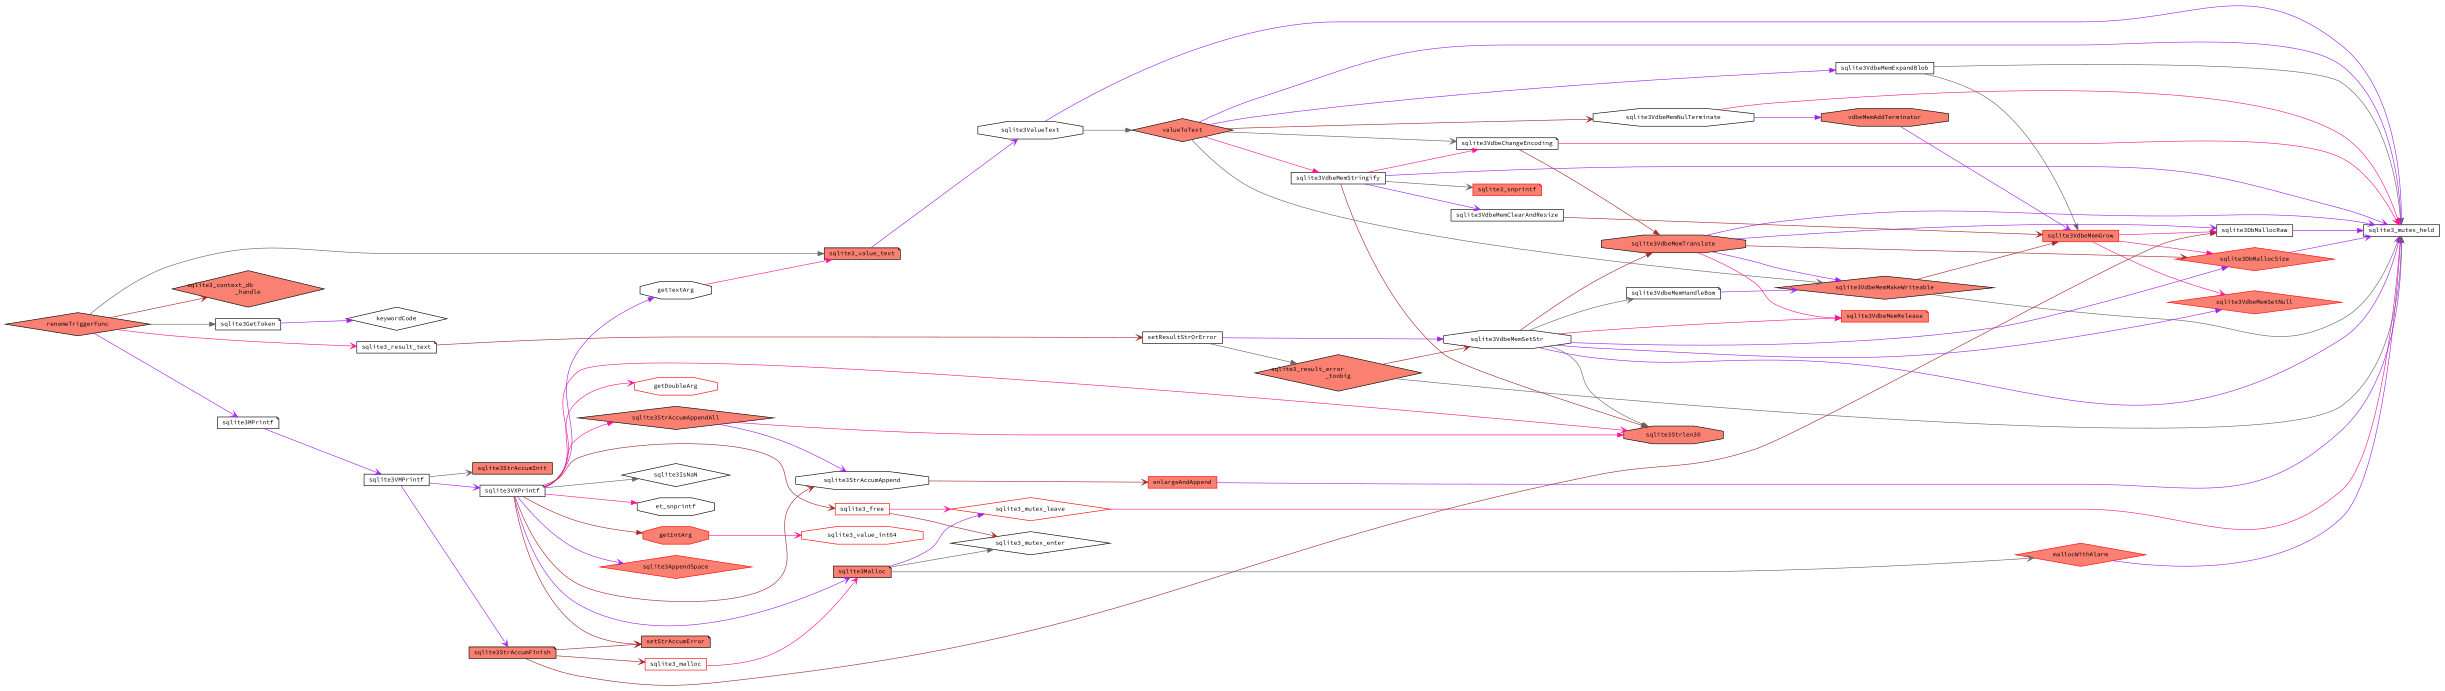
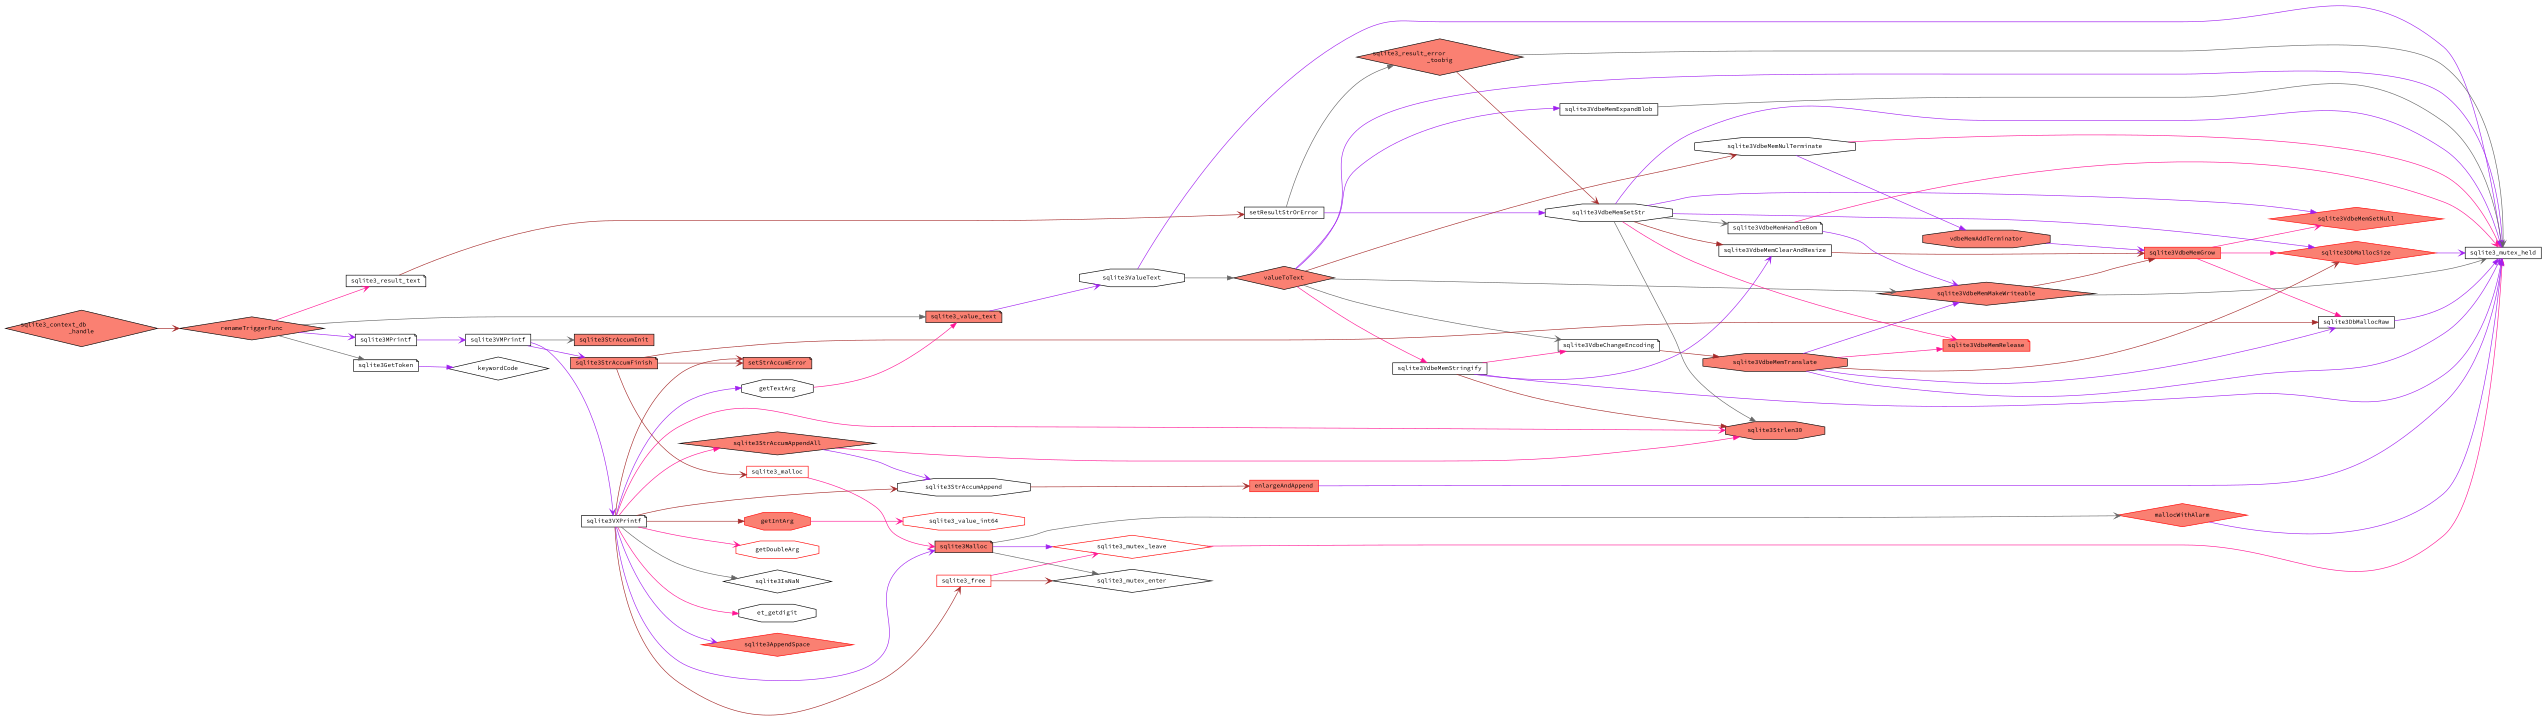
  digraph {
    fontname="Source Code Pro"
    rankdir=LR
    node [color=black fillcolor=white fontname="Source Code Pro" fontsize=10 shape=diamond style=filled]
    edge [arrowhead=vee color=purple fontname="Source Code Pro" fontsize=10 labelfontname=FreeSans labelfontsize=10 style=solid]
    n1 [fillcolor=salmon fontcolor=black height=0.2 label=renameTriggerFunc width=0.4]
    n2 [fillcolor=salmon height=0.2 label=sqlite3_value_text shape=note width=0.4]
    n3 [fillcolor=salmon height=0.2 label="sqlite3_context_db\l_handle" width=0.4]
    n4 [height=0.2 label=sqlite3GetToken shape=note width=0.4]
    n5 [height=0.2 label=sqlite3MPrintf shape=note width=0.4]
    n6 [height=0.2 label=sqlite3_result_text shape=note width=0.4]
    n7 [height=0.2 label=sqlite3ValueText shape=octagon width=0.4]
    n8 [height=0.2 label=keywordCode width=0.4]
    n9 [height=0.2 label=sqlite3VMPrintf shape=box width=0.4]
    n10 [height=0.2 label=setResultStrOrError shape=box width=0.4]
    n11 [height=0.2 label=sqlite3_mutex_held shape=box width=0.4]
    n12 [fillcolor=salmon height=0.2 label=valueToText width=0.4]
    n13 [height=0.2 label=sqlite3VdbeMemExpandBlob shape=box width=0.4]
    n14 [height=0.2 label=sqlite3VdbeChangeEncoding shape=note width=0.4]
    n15 [fillcolor=salmon height=0.2 label=sqlite3VdbeMemMakeWriteable width=0.4]
    n16 [height=0.2 label=sqlite3VdbeMemNulTerminate shape=octagon width=0.4]
    n17 [height=0.2 label=sqlite3VdbeMemStringify shape=box width=0.4]
    n18 [color=red fillcolor=salmon height=0.2 label=sqlite3VdbeMemGrow shape=box width=0.4]
    n19 [fillcolor=salmon height=0.2 label=sqlite3VdbeMemTranslate shape=octagon width=0.4]
    n20 [fillcolor=salmon height=0.2 label=vdbeMemAddTerminator shape=octagon width=0.4]
    n21 [height=0.2 label=sqlite3VdbeMemClearAndResize shape=box width=0.4]
-   n22 [color=red fillcolor=salmon height=0.2 label=sqlite3_snprintf shape=note width=0.4]
    n23 [fillcolor=salmon height=0.2 label=sqlite3Strlen30 shape=octagon width=0.4]
    n24 [color=red fillcolor=salmon height=0.2 label=sqlite3DbMallocSize width=0.4]
    n25 [height=0.2 label=sqlite3DbMallocRaw shape=box width=0.4]
    n26 [color=red fillcolor=salmon height=0.2 label=sqlite3VdbeMemSetNull width=0.4]
    n27 [fillcolor=salmon height=0.2 label=sqlite3Malloc shape=note width=0.4]
    n28 [height=0.2 label=sqlite3_mutex_enter width=0.4]
    n29 [color=red fillcolor=salmon height=0.2 label=mallocWithAlarm width=0.4]
    n30 [color=red height=0.2 label=sqlite3_mutex_leave width=0.4]
    n31 [color=red fillcolor=salmon height=0.2 label=sqlite3VdbeMemRelease shape=note width=0.4]
    n32 [fillcolor=salmon height=0.2 label=sqlite3StrAccumInit shape=box width=0.4]
    n33 [height=0.2 label=sqlite3VXPrintf shape=note width=0.4]
    n34 [fillcolor=salmon height=0.2 label=sqlite3StrAccumFinish shape=note width=0.4]
    n35 [height=0.2 label=sqlite3StrAccumAppend shape=octagon width=0.4]
    n36 [color=red fillcolor=salmon height=0.2 label=getIntArg shape=octagon width=0.4]
    n37 [fillcolor=salmon height=0.2 label=setStrAccumError shape=note width=0.4]
    n38 [color=red height=0.2 label=getDoubleArg shape=octagon width=0.4]
    n39 [height=0.2 label=sqlite3IsNaN width=0.4]
-   n40 [height=0.2 label=et_snprintf shape=octagon width=0.4]
+   n40 [height=0.2 label=et_getdigit shape=octagon width=0.4]
    n41 [height=0.2 label=getTextArg shape=octagon width=0.4]
    n42 [fillcolor=salmon height=0.2 label=sqlite3StrAccumAppendAll width=0.4]
    n43 [color=red fillcolor=salmon height=0.2 label=sqlite3AppendSpace width=0.4]
    n44 [color=red height=0.2 label=sqlite3_free shape=box width=0.4]
    n45 [color=red height=0.2 label=sqlite3_malloc shape=box width=0.4]
    n46 [color=red fillcolor=salmon height=0.2 label=enlargeAndAppend shape=box width=0.4]
    n47 [color=red height=0.2 label=sqlite3_value_int64 shape=octagon width=0.4]
    n48 [height=0.2 label=sqlite3VdbeMemSetStr shape=octagon width=0.4]
    n49 [fillcolor=salmon height=0.2 label="sqlite3_result_error\l_toobig" width=0.4]
    n50 [height=0.2 label=sqlite3VdbeMemHandleBom shape=note width=0.4]
    n1 -> n2 [arrowhead=normal color=gray40]
-   n1 -> n3 [color=brown]
+   n3 -> n1 [color=brown]
    n1 -> n4 [arrowhead=normal color=gray40]
    n1 -> n5
    n1 -> n6 [color=deeppink]
    n2 -> n7
    n4 -> n8 [arrowhead=normal]
    n5 -> n9
    n6 -> n10 [color=brown]
    n7 -> n11 [arrowhead=normal]
    n7 -> n12 [arrowhead=normal color=gray40]
    n9 -> n32 [color=gray40]
    n9 -> n33
    n9 -> n34
    n10 -> n48 [arrowhead=normal]
    n10 -> n49 [arrowhead=normal color=gray40]
    n12 -> n11 [arrowhead=normal]
    n12 -> n13 [arrowhead=normal]
    n12 -> n14 [color=gray40]
    n12 -> n15 [color=gray40]
    n12 -> n16 [color=brown]
    n12 -> n17 [arrowhead=normal color=deeppink]
    n13 -> n11 [color=gray40]
-   n13 -> n18 [arrowhead=normal color=gray40]
-   n14 -> n11 [color=deeppink]
+   n50 -> n11 [color=deeppink]
    n14 -> n19 [arrowhead=normal color=brown]
    n15 -> n11 [color=gray40]
    n15 -> n18 [arrowhead=normal color=brown]
    n16 -> n11 [arrowhead=normal color=deeppink]
    n16 -> n20 [arrowhead=normal]
    n17 -> n11
    n17 -> n14 [arrowhead=normal color=deeppink]
    n17 -> n21
-   n17 -> n22 [color=gray40]
    n17 -> n23 [arrowhead=normal color=brown]
    n18 -> n24 [arrowhead=normal color=deeppink]
    n18 -> n25 [arrowhead=normal color=deeppink]
    n18 -> n26 [color=deeppink]
    n19 -> n11
    n19 -> n15 [arrowhead=normal]
    n19 -> n24 [color=brown]
    n19 -> n25
    n19 -> n31 [arrowhead=normal color=deeppink]
    n20 -> n18
    n21 -> n18 [color=brown]
    n24 -> n11
    n25 -> n11 [arrowhead=normal]
    n27 -> n28 [arrowhead=normal color=gray40]
    n27 -> n29 [color=gray40]
    n27 -> n30 [arrowhead=normal]
    n29 -> n11 [arrowhead=normal]
    n30 -> n11 [arrowhead=normal color=deeppink]
    n33 -> n23 [color=deeppink]
    n33 -> n27
    n33 -> n35 [color=brown]
    n33 -> n36 [arrowhead=normal color=brown]
    n33 -> n37 [color=brown]
    n33 -> n38 [color=deeppink]
    n33 -> n39 [arrowhead=normal color=gray40]
    n33 -> n40 [arrowhead=normal color=deeppink]
    n33 -> n41 [arrowhead=normal]
    n33 -> n42 [arrowhead=normal color=deeppink]
    n33 -> n43
    n33 -> n44 [color=brown]
    n34 -> n25 [arrowhead=normal color=brown]
    n34 -> n37 [color=brown]
    n34 -> n45 [color=brown]
    n35 -> n46 [color=brown]
    n36 -> n47 [color=deeppink]
    n41 -> n2 [arrowhead=normal color=deeppink]
    n42 -> n23 [arrowhead=normal color=deeppink]
    n42 -> n35
    n44 -> n28 [color=brown]
    n44 -> n30 [color=deeppink]
    n45 -> n27 [color=deeppink]
    n46 -> n11 [arrowhead=normal]
    n48 -> n11 [arrowhead=normal]
-   n48 -> n19 [arrowhead=normal color=brown]
+   n48 -> n21 [arrowhead=normal color=brown]
    n48 -> n23 [arrowhead=normal color=gray40]
    n48 -> n24 [arrowhead=normal]
    n48 -> n26 [arrowhead=normal]
    n48 -> n31 [color=deeppink]
    n48 -> n50 [color=gray40]
    n49 -> n11 [color=gray40]
    n49 -> n48 [color=brown]
    n50 -> n15
  }
